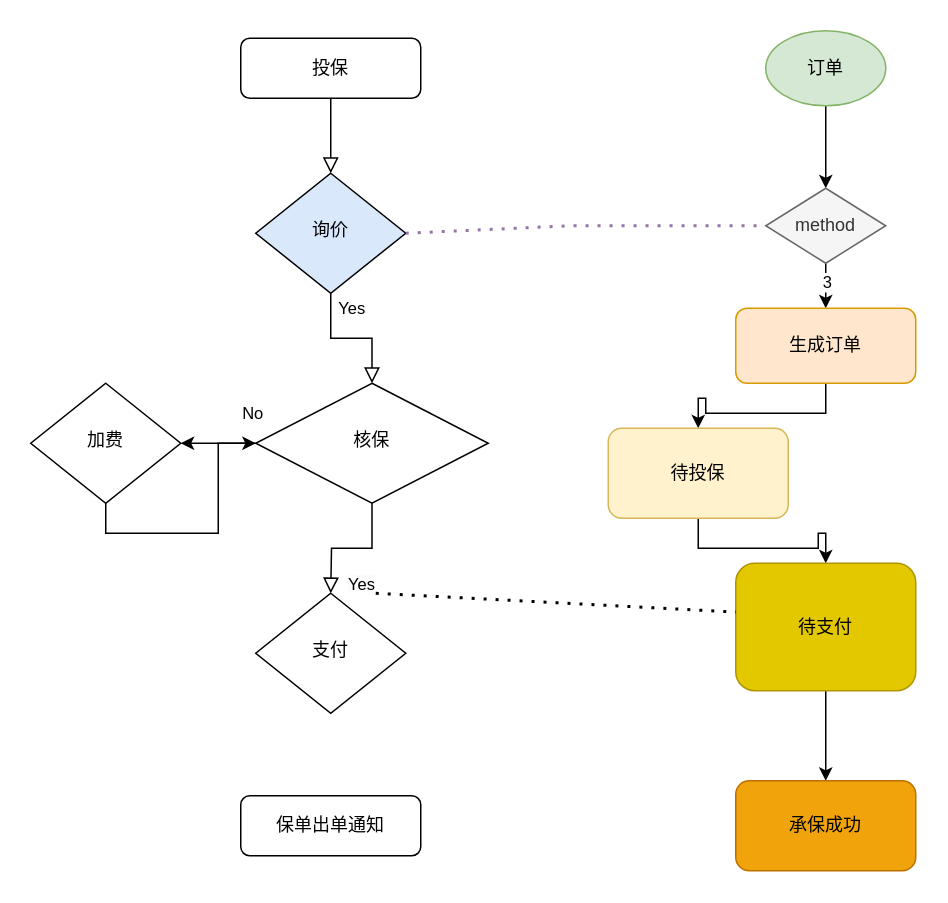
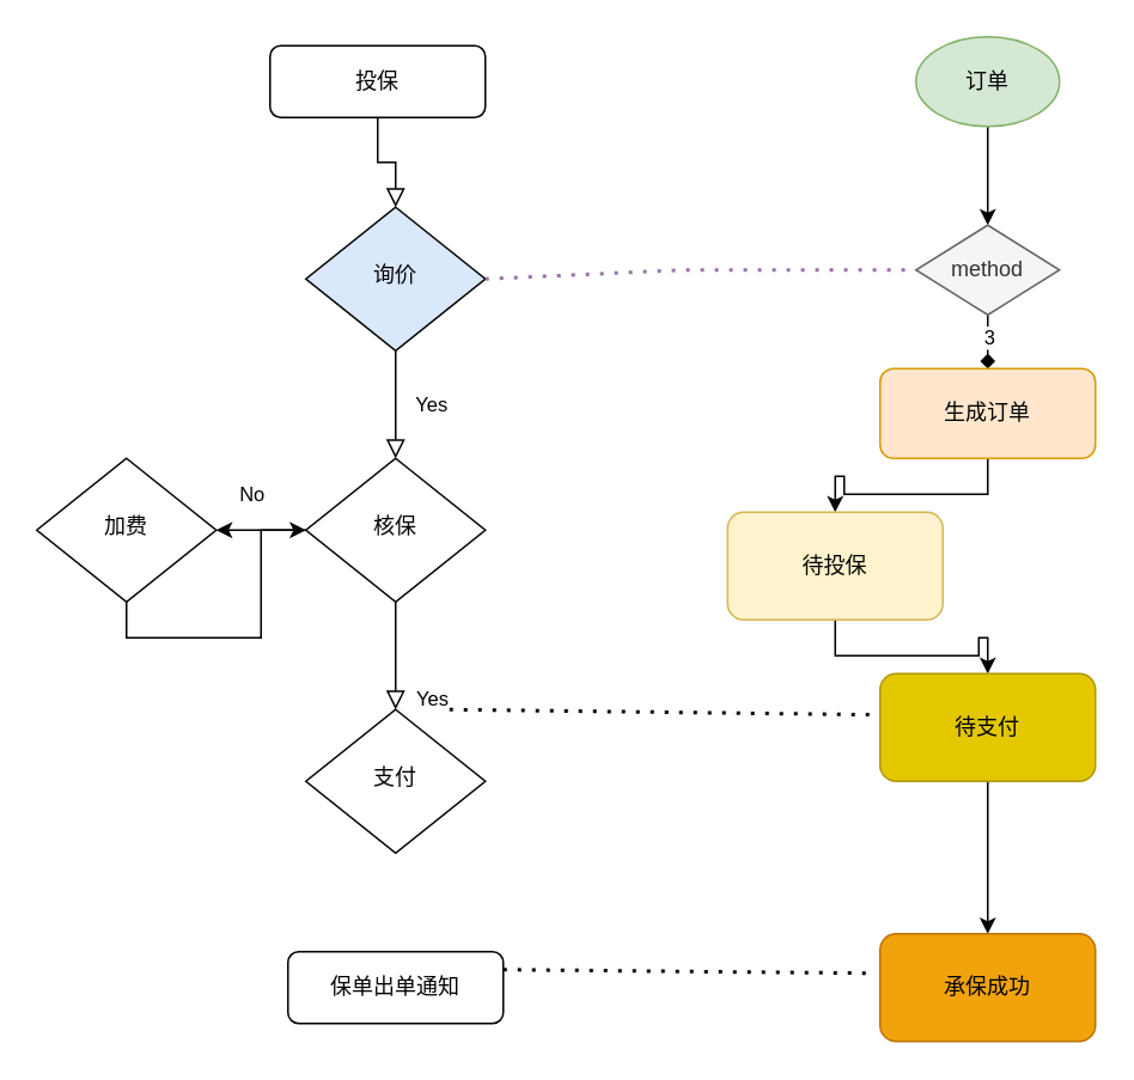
  <mxCell id="0" />
  <mxCell id="1" parent="0" />
  <mxCell id="2" value="" style="rounded=0;html=1;jettySize=auto;orthogonalLoop=1;fontSize=11;endArrow=block;endFill=0;endSize=8;strokeWidth=1;shadow=0;labelBackgroundColor=none;edgeStyle=orthogonalEdgeStyle;" parent="1" source="3" target="5" edge="1"><mxGeometry relative="1" as="geometry" /></mxCell>
- <mxCell id="3" value="投保" style="rounded=1;whiteSpace=wrap;html=1;fontSize=12;glass=0;strokeWidth=1;shadow=0;" parent="1" vertex="1"><mxGeometry x="160" y="25" width="120" height="40" as="geometry" /></mxCell>
+ <mxCell id="3" value="投保" style="rounded=1;whiteSpace=wrap;html=1;fontSize=12;glass=0;strokeWidth=1;shadow=0;" parent="1" vertex="1"><mxGeometry x="150" y="25" width="120" height="40" as="geometry" /></mxCell>
  <mxCell id="4" value="Yes" style="rounded=0;html=1;jettySize=auto;orthogonalLoop=1;fontSize=11;endArrow=block;endFill=0;endSize=8;strokeWidth=1;shadow=0;labelBackgroundColor=none;edgeStyle=orthogonalEdgeStyle;" parent="1" source="5" target="8" edge="1"><mxGeometry y="20" relative="1" as="geometry"><mxPoint as="offset" /></mxGeometry></mxCell>
  <mxCell id="5" value="询价" style="rhombus;whiteSpace=wrap;html=1;shadow=0;fontFamily=Helvetica;fontSize=12;align=center;strokeWidth=1;spacing=6;spacingTop=-4;fillColor=#dae8fc;" parent="1" vertex="1"><mxGeometry x="170" y="115" width="100" height="80" as="geometry" /></mxCell>
  <mxCell id="6" value="No" style="rounded=0;html=1;jettySize=auto;orthogonalLoop=1;fontSize=11;endArrow=block;endFill=0;endSize=8;strokeWidth=1;shadow=0;labelBackgroundColor=none;edgeStyle=orthogonalEdgeStyle;" parent="1" source="8" edge="1"><mxGeometry x="-1" y="-100" relative="1" as="geometry"><mxPoint x="20" y="-60" as="offset" /><mxPoint x="220" y="395" as="targetPoint" /></mxGeometry></mxCell>
  <mxCell id="7" style="edgeStyle=orthogonalEdgeStyle;rounded=0;orthogonalLoop=1;jettySize=auto;html=1;exitX=0;exitY=0.5;exitDx=0;exitDy=0;entryX=1;entryY=0.5;entryDx=0;entryDy=0;" parent="1" source="8" target="11" edge="1"><mxGeometry relative="1" as="geometry" /></mxCell>
- <mxCell id="8" value="核保" style="rhombus;whiteSpace=wrap;html=1;shadow=0;fontFamily=Helvetica;fontSize=12;align=center;strokeWidth=1;spacing=6;spacingTop=-4;" parent="1" vertex="1"><mxGeometry x="170" y="255" width="155" height="80" as="geometry" /></mxCell>
+ <mxCell id="8" value="核保" style="rhombus;whiteSpace=wrap;html=1;shadow=0;fontFamily=Helvetica;fontSize=12;align=center;strokeWidth=1;spacing=6;spacingTop=-4;" parent="1" vertex="1"><mxGeometry x="170" y="255" width="100" height="80" as="geometry" /></mxCell>
  <mxCell id="9" value="支付" style="rhombus;whiteSpace=wrap;html=1;shadow=0;fontFamily=Helvetica;fontSize=12;align=center;strokeWidth=1;spacing=6;spacingTop=-4;" parent="1" vertex="1"><mxGeometry x="170" y="395" width="100" height="80" as="geometry" /></mxCell>
  <mxCell id="10" style="edgeStyle=orthogonalEdgeStyle;rounded=0;orthogonalLoop=1;jettySize=auto;html=1;exitX=0.5;exitY=1;exitDx=0;exitDy=0;" parent="1" source="11" target="8" edge="1"><mxGeometry relative="1" as="geometry" /></mxCell>
  <mxCell id="11" value="加费" style="rhombus;whiteSpace=wrap;html=1;shadow=0;fontFamily=Helvetica;fontSize=12;align=center;strokeWidth=1;spacing=6;spacingTop=-4;" parent="1" vertex="1"><mxGeometry x="20" y="255" width="100" height="80" as="geometry" /></mxCell>
  <mxCell id="12" style="edgeStyle=orthogonalEdgeStyle;rounded=0;orthogonalLoop=1;jettySize=auto;html=1;exitX=1;exitY=0.5;exitDx=0;exitDy=0;" edge="1" parent="1" source="13"><mxGeometry relative="1" as="geometry"><mxPoint x="280" y="395" as="targetPoint" /></mxGeometry></mxCell>
  <mxCell id="13" value="&lt;meta charset=&quot;utf-8&quot;&gt;&lt;span style=&quot;color: rgb(0, 0, 0); font-family: Helvetica; font-size: 11px; font-style: normal; font-variant-ligatures: normal; font-variant-caps: normal; font-weight: 400; letter-spacing: normal; orphans: 2; text-align: center; text-indent: 0px; text-transform: none; widows: 2; word-spacing: 0px; -webkit-text-stroke-width: 0px; background-color: rgb(251, 251, 251); text-decoration-thickness: initial; text-decoration-style: initial; text-decoration-color: initial; float: none; display: inline !important;&quot;&gt;Yes&lt;/span&gt;" style="text;whiteSpace=wrap;html=1;" parent="1" vertex="1"><mxGeometry x="230" y="375" width="50" height="40" as="geometry" /></mxCell>
  <mxCell id="14" value="保单出单通知" style="rounded=1;whiteSpace=wrap;html=1;fontSize=12;glass=0;strokeWidth=1;shadow=0;" parent="1" vertex="1"><mxGeometry x="160" y="530" width="120" height="40" as="geometry" /></mxCell>
  <mxCell id="15" style="edgeStyle=orthogonalEdgeStyle;rounded=0;orthogonalLoop=1;jettySize=auto;html=1;exitX=0.5;exitY=1;exitDx=0;exitDy=0;" parent="1" source="16" edge="1"><mxGeometry relative="1" as="geometry"><mxPoint x="550" y="125" as="targetPoint" /></mxGeometry></mxCell>
  <mxCell id="16" value="订单" style="ellipse;whiteSpace=wrap;html=1;fillColor=#d5e8d4;strokeColor=#82b366;" parent="1" vertex="1"><mxGeometry x="510" y="20" width="80" height="50" as="geometry" /></mxCell>
- <mxCell id="17" style="edgeStyle=orthogonalEdgeStyle;rounded=0;orthogonalLoop=1;jettySize=auto;html=1;exitX=0.5;exitY=1;exitDx=0;exitDy=0;entryX=0.5;entryY=0;entryDx=0;entryDy=0;" parent="1" source="19" target="21" edge="1"><mxGeometry relative="1" as="geometry"><mxPoint x="550" y="265" as="targetPoint" /></mxGeometry></mxCell>
+ <mxCell id="17" style="edgeStyle=orthogonalEdgeStyle;rounded=0;orthogonalLoop=1;jettySize=auto;html=1;exitX=0.5;exitY=1;exitDx=0;exitDy=0;entryX=0.5;entryY=0;entryDx=0;entryDy=0;endArrow=diamond;" parent="1" source="19" target="21" edge="1"><mxGeometry relative="1" as="geometry"><mxPoint x="550" y="265" as="targetPoint" /></mxGeometry></mxCell>
  <mxCell id="18" value="3" style="edgeLabel;html=1;align=center;verticalAlign=middle;resizable=0;points=[];" parent="17" vertex="1" connectable="0"><mxGeometry x="-0.174" relative="1" as="geometry"><mxPoint as="offset" /></mxGeometry></mxCell>
  <mxCell id="19" value="method" style="rhombus;whiteSpace=wrap;html=1;fillColor=#f5f5f5;fontColor=#333333;strokeColor=#666666;" parent="1" vertex="1"><mxGeometry x="510" y="125" width="80" height="50" as="geometry" /></mxCell>
  <mxCell id="20" style="edgeStyle=orthogonalEdgeStyle;rounded=0;orthogonalLoop=1;jettySize=auto;html=1;exitX=0.5;exitY=1;exitDx=0;exitDy=0;" parent="1" source="21" target="24" edge="1"><mxGeometry relative="1" as="geometry" /></mxCell>
  <mxCell id="21" value="生成订单" style="rounded=1;whiteSpace=wrap;html=1;fillColor=#ffe6cc;strokeColor=#d79b00;" parent="1" vertex="1"><mxGeometry x="490" y="205" width="120" height="50" as="geometry" /></mxCell>
  <mxCell id="22" value="" style="endArrow=none;dashed=1;html=1;dashPattern=1 3;strokeWidth=2;rounded=0;entryX=0;entryY=0.5;entryDx=0;entryDy=0;exitX=1;exitY=0.5;exitDx=0;exitDy=0;fillColor=#e1d5e7;strokeColor=#9673a6;" parent="1" source="5" target="19" edge="1"><mxGeometry width="50" height="50" relative="1" as="geometry"><mxPoint x="290" y="295" as="sourcePoint" /><mxPoint x="340" y="245" as="targetPoint" /><Array as="points"><mxPoint x="380" y="150" /></Array></mxGeometry></mxCell>
  <mxCell id="23" style="edgeStyle=orthogonalEdgeStyle;rounded=0;orthogonalLoop=1;jettySize=auto;html=1;exitX=0.5;exitY=1;exitDx=0;exitDy=0;entryX=0.5;entryY=0;entryDx=0;entryDy=0;" edge="1" parent="1" source="24" target="26"><mxGeometry relative="1" as="geometry" /></mxCell>
  <mxCell id="24" value="待投保" style="rounded=1;whiteSpace=wrap;html=1;fillColor=#fff2cc;strokeColor=#d6b656;" parent="1" vertex="1"><mxGeometry x="405" y="285" width="120" height="60" as="geometry" /></mxCell>
  <mxCell id="25" style="edgeStyle=orthogonalEdgeStyle;rounded=0;orthogonalLoop=1;jettySize=auto;html=1;exitX=0.5;exitY=1;exitDx=0;exitDy=0;" edge="1" parent="1" source="26" target="28"><mxGeometry relative="1" as="geometry" /></mxCell>
- <mxCell id="26" value="待支付" style="rounded=1;whiteSpace=wrap;html=1;fillColor=#e3c800;fontColor=#000000;strokeColor=#B09500;" vertex="1" parent="1"><mxGeometry x="490" y="375" width="120" height="85" as="geometry" /></mxCell>
+ <mxCell id="26" value="待支付" style="rounded=1;whiteSpace=wrap;html=1;fillColor=#e3c800;fontColor=#000000;strokeColor=#B09500;" vertex="1" parent="1"><mxGeometry x="490" y="375" width="120" height="60" as="geometry" /></mxCell>
  <mxCell id="27" value="" style="endArrow=none;dashed=1;html=1;dashPattern=1 3;strokeWidth=2;rounded=0;entryX=0;entryY=0.383;entryDx=0;entryDy=0;entryPerimeter=0;exitX=0.4;exitY=0.5;exitDx=0;exitDy=0;exitPerimeter=0;" edge="1" parent="1" source="13" target="26"><mxGeometry width="50" height="50" relative="1" as="geometry"><mxPoint x="320" y="365" as="sourcePoint" /><mxPoint x="370" y="315" as="targetPoint" /></mxGeometry></mxCell>
  <mxCell id="28" value="承保成功" style="rounded=1;whiteSpace=wrap;html=1;fillColor=#f0a30a;fontColor=#000000;strokeColor=#BD7000;" vertex="1" parent="1"><mxGeometry x="490" y="520" width="120" height="60" as="geometry" /></mxCell>
+ <mxCell id="29" value="" style="endArrow=none;dashed=1;html=1;dashPattern=1 3;strokeWidth=2;rounded=0;entryX=-0.033;entryY=0.367;entryDx=0;entryDy=0;entryPerimeter=0;exitX=1;exitY=0.25;exitDx=0;exitDy=0;" edge="1" parent="1" source="14" target="28"><mxGeometry width="50" height="50" relative="1" as="geometry"><mxPoint x="320" y="365" as="sourcePoint" /><mxPoint x="370" y="315" as="targetPoint" /></mxGeometry></mxCell>
